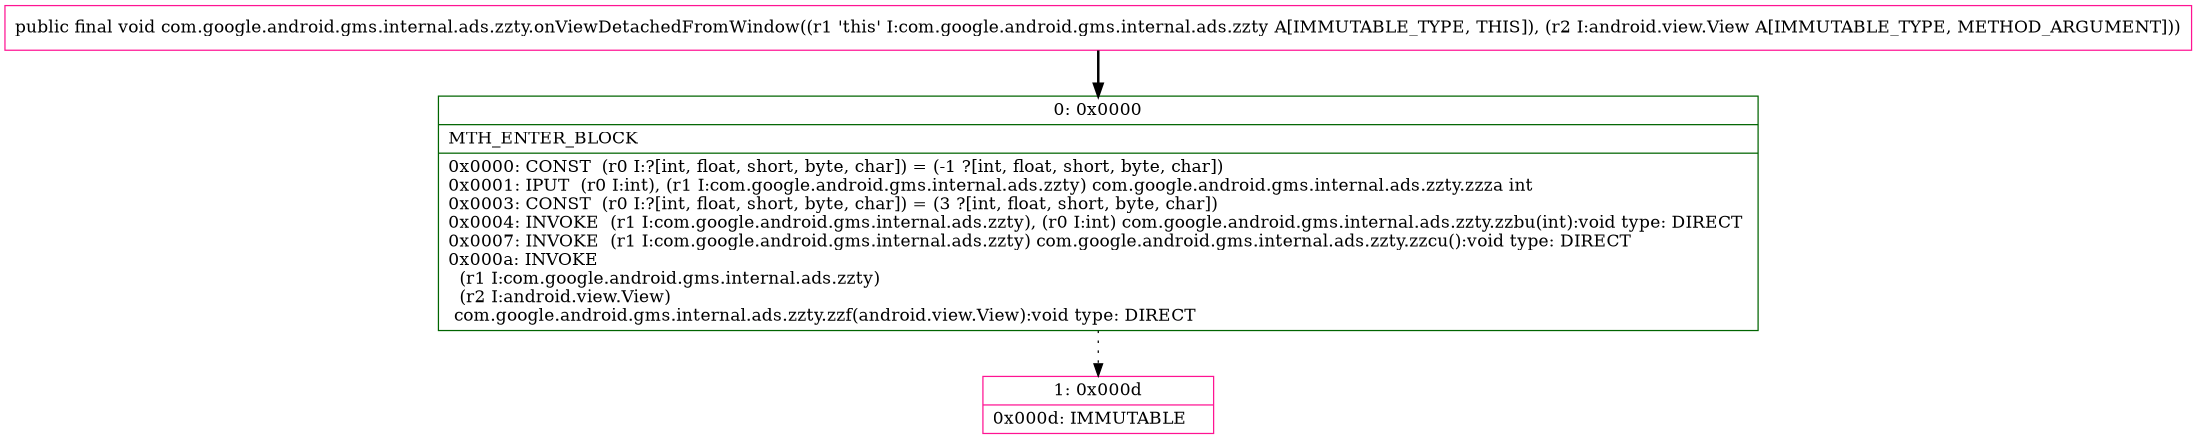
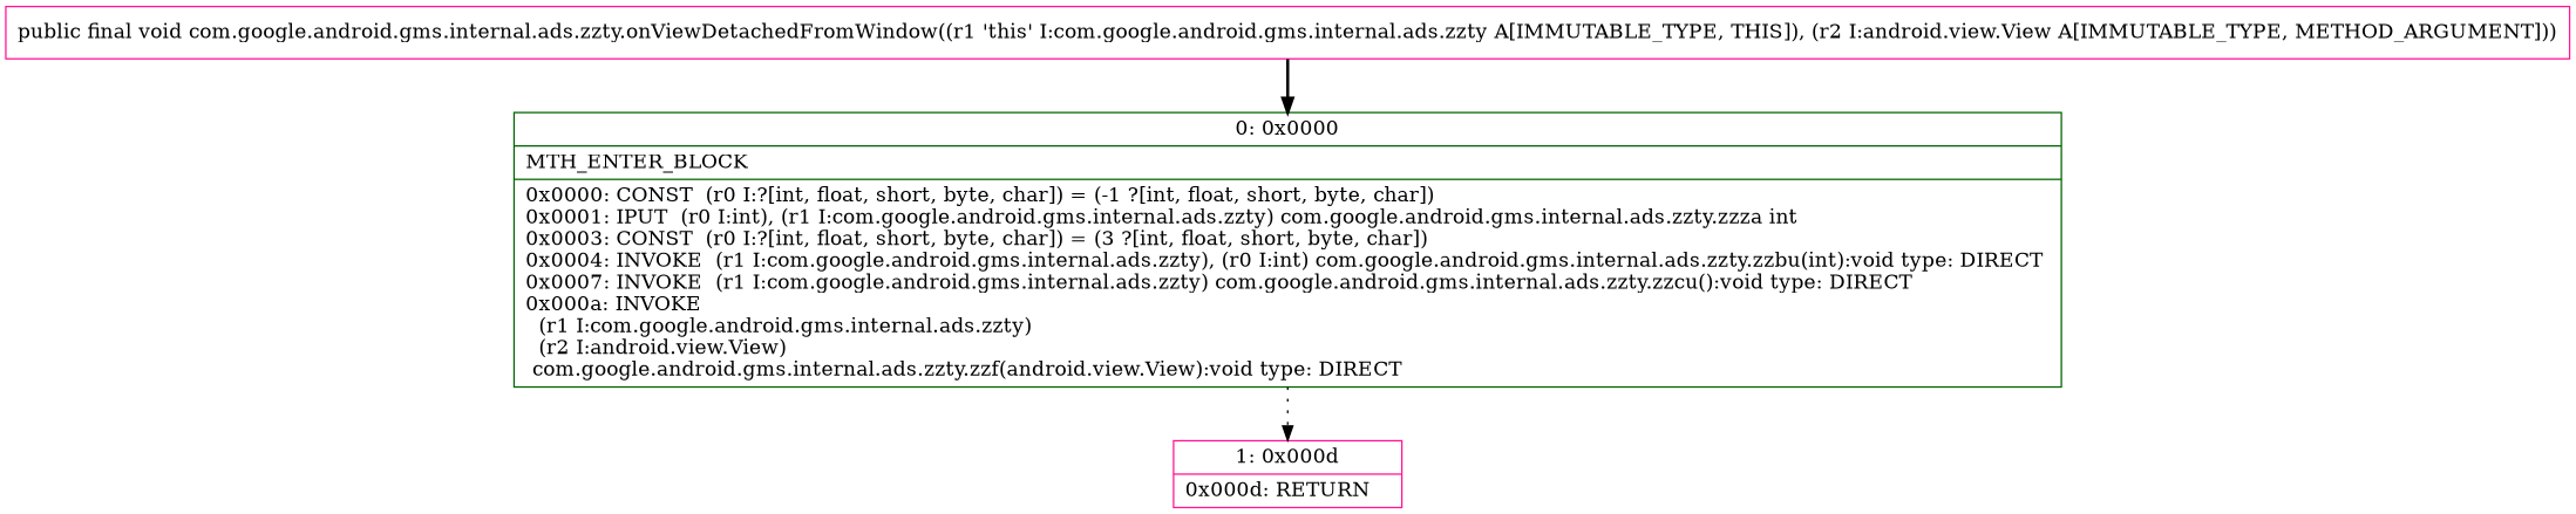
  digraph {
    node [shape=record color=deeppink]
    n1 [label="{0\:\ 0x0000|MTH_ENTER_BLOCK\l|0x0000: CONST  (r0 I:?[int, float, short, byte, char]) = (\-1 ?[int, float, short, byte, char]) \l0x0001: IPUT  (r0 I:int), (r1 I:com.google.android.gms.internal.ads.zzty) com.google.android.gms.internal.ads.zzty.zzza int \l0x0003: CONST  (r0 I:?[int, float, short, byte, char]) = (3 ?[int, float, short, byte, char]) \l0x0004: INVOKE  (r1 I:com.google.android.gms.internal.ads.zzty), (r0 I:int) com.google.android.gms.internal.ads.zzty.zzbu(int):void type: DIRECT \l0x0007: INVOKE  (r1 I:com.google.android.gms.internal.ads.zzty) com.google.android.gms.internal.ads.zzty.zzcu():void type: DIRECT \l0x000a: INVOKE  \l  (r1 I:com.google.android.gms.internal.ads.zzty)\l  (r2 I:android.view.View)\l com.google.android.gms.internal.ads.zzty.zzf(android.view.View):void type: DIRECT \l}" color=darkgreen]
-   n2 [label="{1\:\ 0x000d|0x000d: IMMUTABLE   \l}"]
+   n2 [label="{1\:\ 0x000d|0x000d: RETURN   \l}"]
    n3 [label="{public final void com.google.android.gms.internal.ads.zzty.onViewDetachedFromWindow((r1 'this' I:com.google.android.gms.internal.ads.zzty A[IMMUTABLE_TYPE, THIS]), (r2 I:android.view.View A[IMMUTABLE_TYPE, METHOD_ARGUMENT])) }"]
    n1 -> n2 [style=dotted]
    n3 -> n1 [style=bold]
  }
